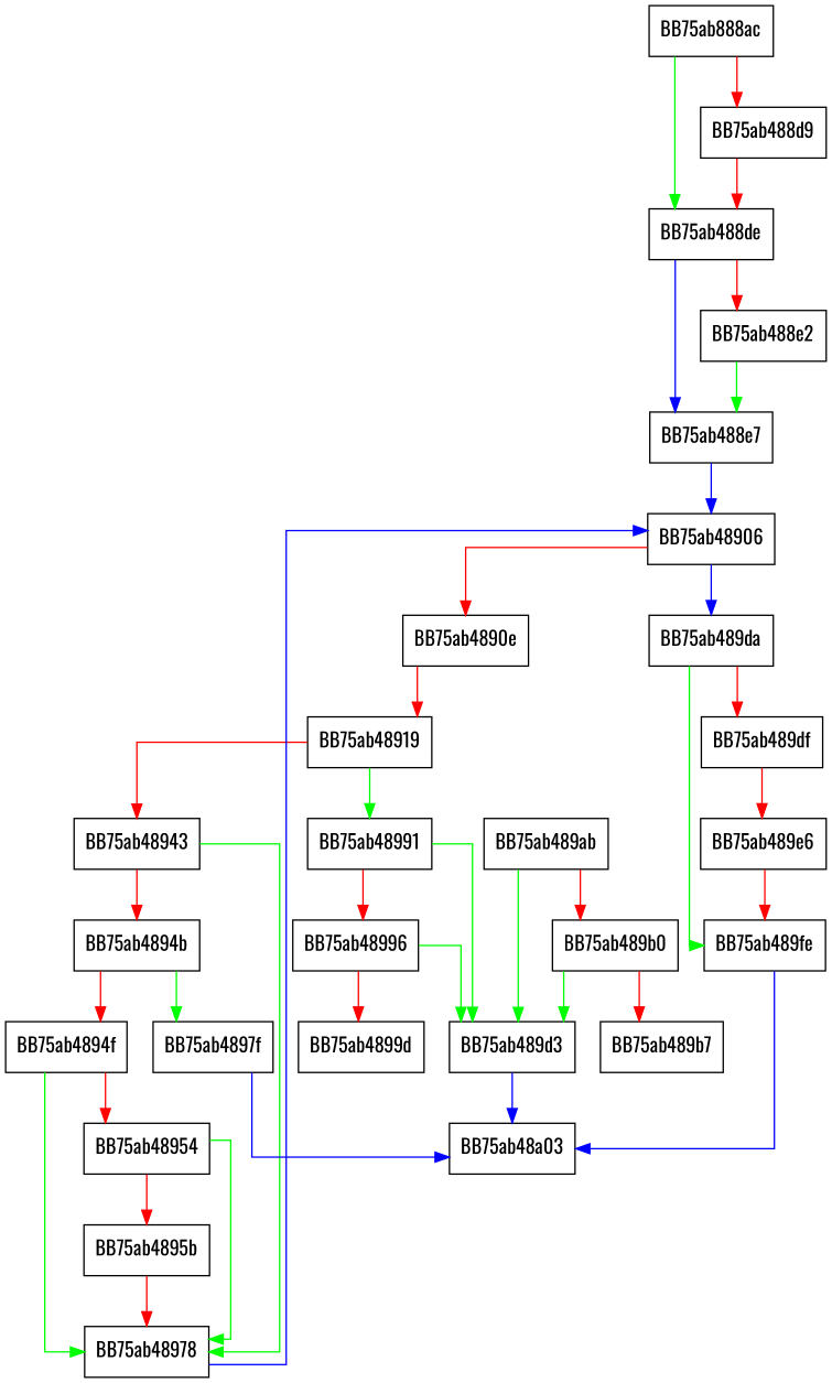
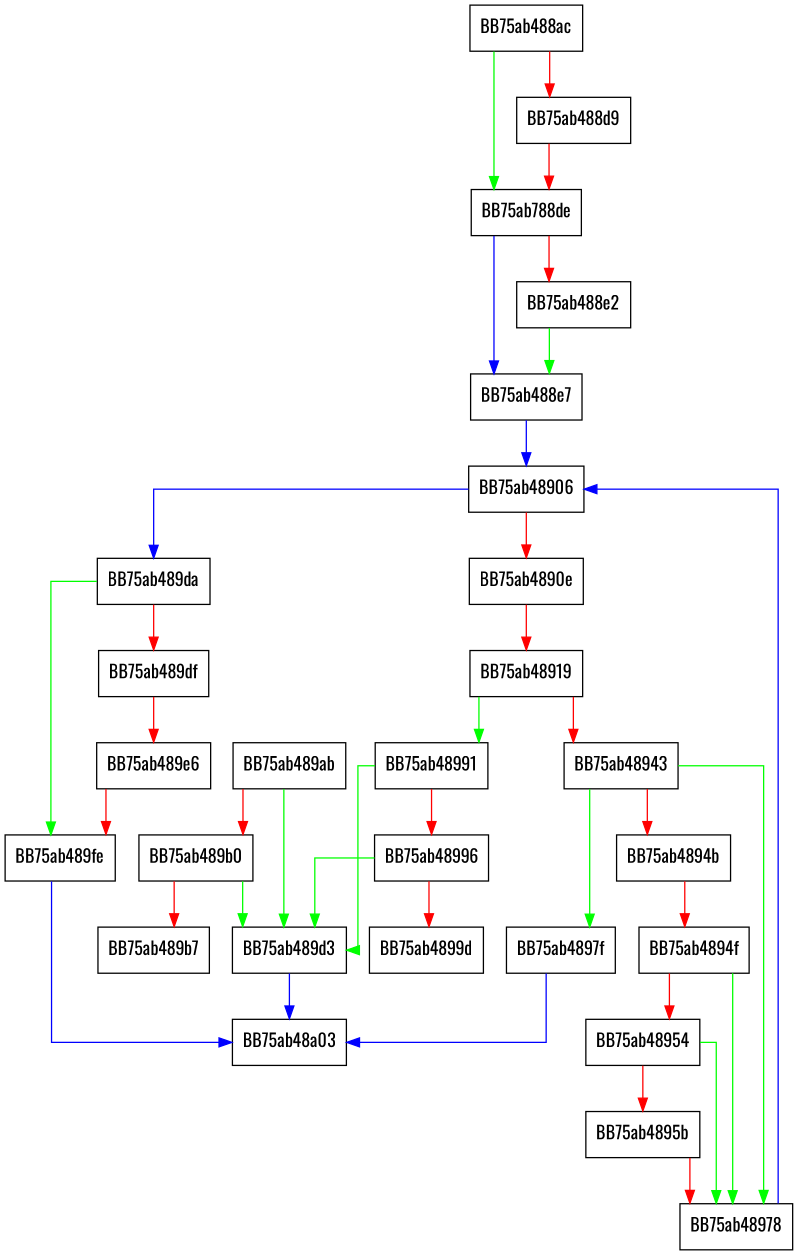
  digraph {
    fontname=Oswald
    splines=ortho
    node [fontname=Oswald shape=box]
    edge [color=red fontname=Oswald]
-   BB75ab488ac [label=BB75ab888ac]
-   BB75ab488de
+   BB75ab488ac
+   BB75ab488de [label=BB75ab788de]
    BB75ab488d9
    BB75ab488e7
    BB75ab488e2
    BB75ab48906
    BB75ab489da
    BB75ab4890e
    BB75ab489fe
    BB75ab489df
    BB75ab48919
    BB75ab48a03
    BB75ab489e6
    BB75ab489ab
    BB75ab489d3
    BB75ab489b0
    BB75ab48991
    BB75ab48943
    BB75ab489b7
    BB75ab48996
    BB75ab48978
    BB75ab4894b
    BB75ab4899d
    BB75ab4897f
    BB75ab4894f
    BB75ab48954
    BB75ab4895b
    BB75ab488ac -> BB75ab488de [color=green]
    BB75ab488ac -> BB75ab488d9
    BB75ab488de -> BB75ab488e7 [color=blue]
    BB75ab488de -> BB75ab488e2
    BB75ab488d9 -> BB75ab488de
    BB75ab488e7 -> BB75ab48906 [color=blue]
    BB75ab488e2 -> BB75ab488e7 [color=green]
    BB75ab48906 -> BB75ab489da [color=blue]
    BB75ab48906 -> BB75ab4890e
    BB75ab489da -> BB75ab489fe [color=green]
    BB75ab489da -> BB75ab489df
    BB75ab4890e -> BB75ab48919
    BB75ab489fe -> BB75ab48a03 [color=blue]
    BB75ab489df -> BB75ab489e6
    BB75ab48919 -> BB75ab48991 [color=green]
    BB75ab48919 -> BB75ab48943
    BB75ab489e6 -> BB75ab489fe
    BB75ab489ab -> BB75ab489d3 [color=green]
    BB75ab489ab -> BB75ab489b0
    BB75ab489d3 -> BB75ab48a03 [color=blue]
    BB75ab489b0 -> BB75ab489d3 [color=green]
    BB75ab489b0 -> BB75ab489b7
    BB75ab48991 -> BB75ab489d3 [color=green]
    BB75ab48991 -> BB75ab48996
    BB75ab48943 -> BB75ab48978 [color=green]
    BB75ab48943 -> BB75ab4894b
    BB75ab48996 -> BB75ab489d3 [color=green]
    BB75ab48996 -> BB75ab4899d
    BB75ab48978 -> BB75ab48906 [color=blue]
-   BB75ab4894b -> BB75ab4897f [color=green]
+   BB75ab48943 -> BB75ab4897f [color=green]
    BB75ab4894b -> BB75ab4894f
    BB75ab4897f -> BB75ab48a03 [color=blue]
    BB75ab4894f -> BB75ab48978 [color=green]
    BB75ab4894f -> BB75ab48954
    BB75ab48954 -> BB75ab48978 [color=green]
    BB75ab48954 -> BB75ab4895b
    BB75ab4895b -> BB75ab48978
  }
